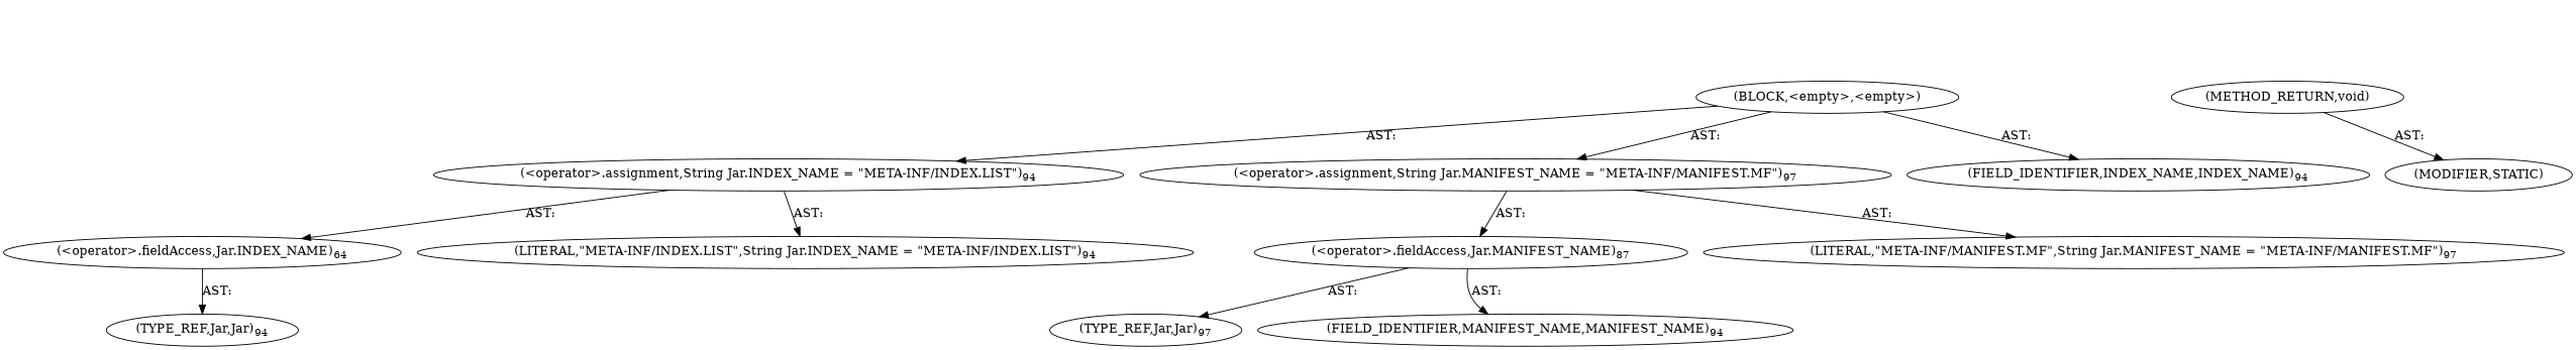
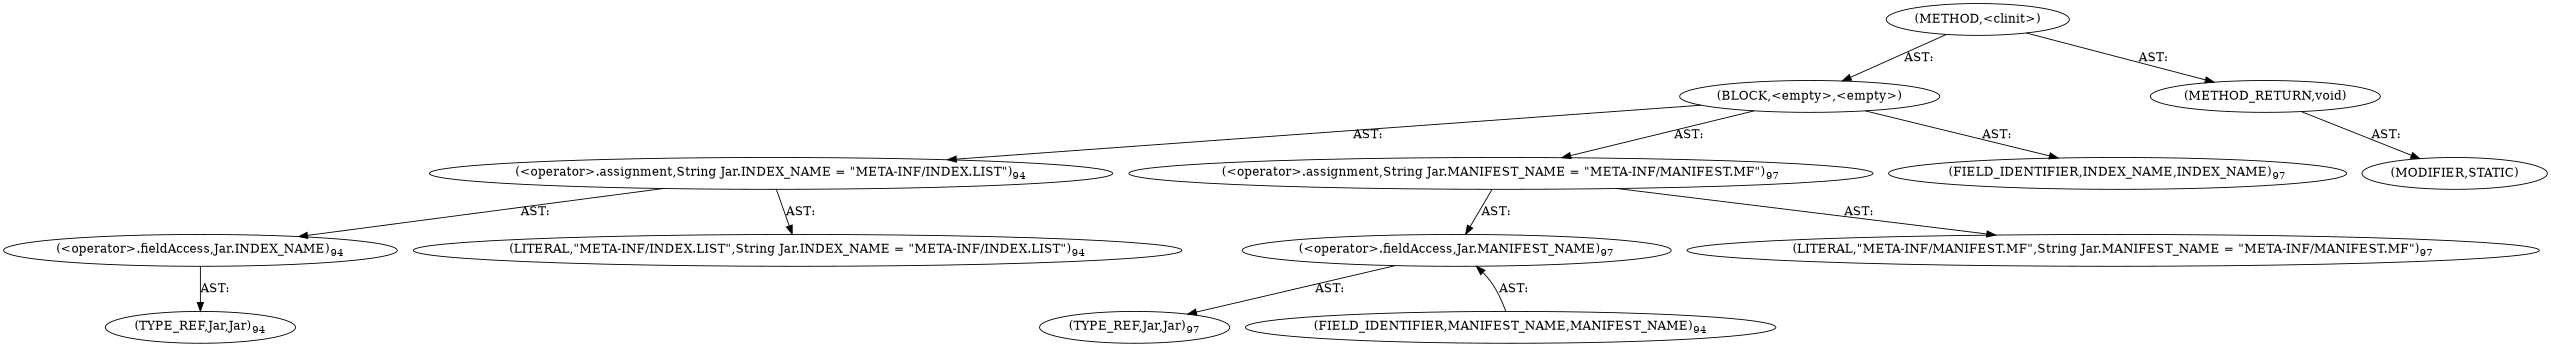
  digraph {
+   n1 [label=<(METHOD,&lt;clinit&gt;)>]
    n2 [label=<(BLOCK,&lt;empty&gt;,&lt;empty&gt;)>]
    n3 [label=<(METHOD_RETURN,void)>]
    n4 [label=<(&lt;operator&gt;.assignment,String Jar.INDEX_NAME = &quot;META-INF/INDEX.LIST&quot;)<SUB>94</SUB>>]
    n5 [label=<(&lt;operator&gt;.assignment,String Jar.MANIFEST_NAME = &quot;META-INF/MANIFEST.MF&quot;)<SUB>97</SUB>>]
-   n6 [label=<(FIELD_IDENTIFIER,INDEX_NAME,INDEX_NAME)<SUB>94</SUB>>]
+   n6 [label=<(FIELD_IDENTIFIER,INDEX_NAME,INDEX_NAME)<SUB>97</SUB>>]
    n7 [label=<(MODIFIER,STATIC)>]
-   n8 [label=<(&lt;operator&gt;.fieldAccess,Jar.INDEX_NAME)<SUB>64</SUB>>]
+   n8 [label=<(&lt;operator&gt;.fieldAccess,Jar.INDEX_NAME)<SUB>94</SUB>>]
    n9 [label=<(LITERAL,&quot;META-INF/INDEX.LIST&quot;,String Jar.INDEX_NAME = &quot;META-INF/INDEX.LIST&quot;)<SUB>94</SUB>>]
-   n10 [label=<(&lt;operator&gt;.fieldAccess,Jar.MANIFEST_NAME)<SUB>87</SUB>>]
+   n10 [label=<(&lt;operator&gt;.fieldAccess,Jar.MANIFEST_NAME)<SUB>97</SUB>>]
    n11 [label=<(LITERAL,&quot;META-INF/MANIFEST.MF&quot;,String Jar.MANIFEST_NAME = &quot;META-INF/MANIFEST.MF&quot;)<SUB>97</SUB>>]
    n12 [label=<(TYPE_REF,Jar,Jar)<SUB>94</SUB>>]
    n13 [label=<(TYPE_REF,Jar,Jar)<SUB>97</SUB>>]
    n14 [label=<(FIELD_IDENTIFIER,MANIFEST_NAME,MANIFEST_NAME)<SUB>94</SUB>>]
+   n1 -> n2 [label="AST: "]
+   n1 -> n3 [label="AST: "]
    n2 -> n4 [label="AST: "]
    n2 -> n5 [label="AST: "]
    n2 -> n6 [label="AST: "]
    n3 -> n7 [label="AST: "]
    n4 -> n8 [label="AST: "]
    n4 -> n9 [label="AST: "]
    n5 -> n10 [label="AST: "]
    n5 -> n11 [label="AST: "]
    n8 -> n12 [label="AST: "]
    n10 -> n13 [label="AST: "]
-   n10 -> n14 [label="AST: "]
+   n14 -> n10 [label="AST: "]
  }
